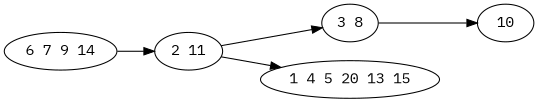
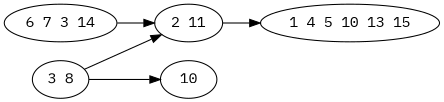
  digraph {
    fontname="IBM Plex Mono"
    rankdir=LR
    node [fontname="IBM Plex Mono"]
    edge [fontname="IBM Plex Mono"]
    n1 [label="2 11"]
    n2 [label="3 8"]
-   n3 [label="1 4 5 20 13 15"]
+   n3 [label="1 4 5 10 13 15"]
    n4 [label=10]
-   n5 [label="6 7 9 14"]
-   n1 -> n2
+   n5 [label="6 7 3 14"]
+   n2 -> n1
    n1 -> n3
    n2 -> n4
    n5 -> n1
  }
